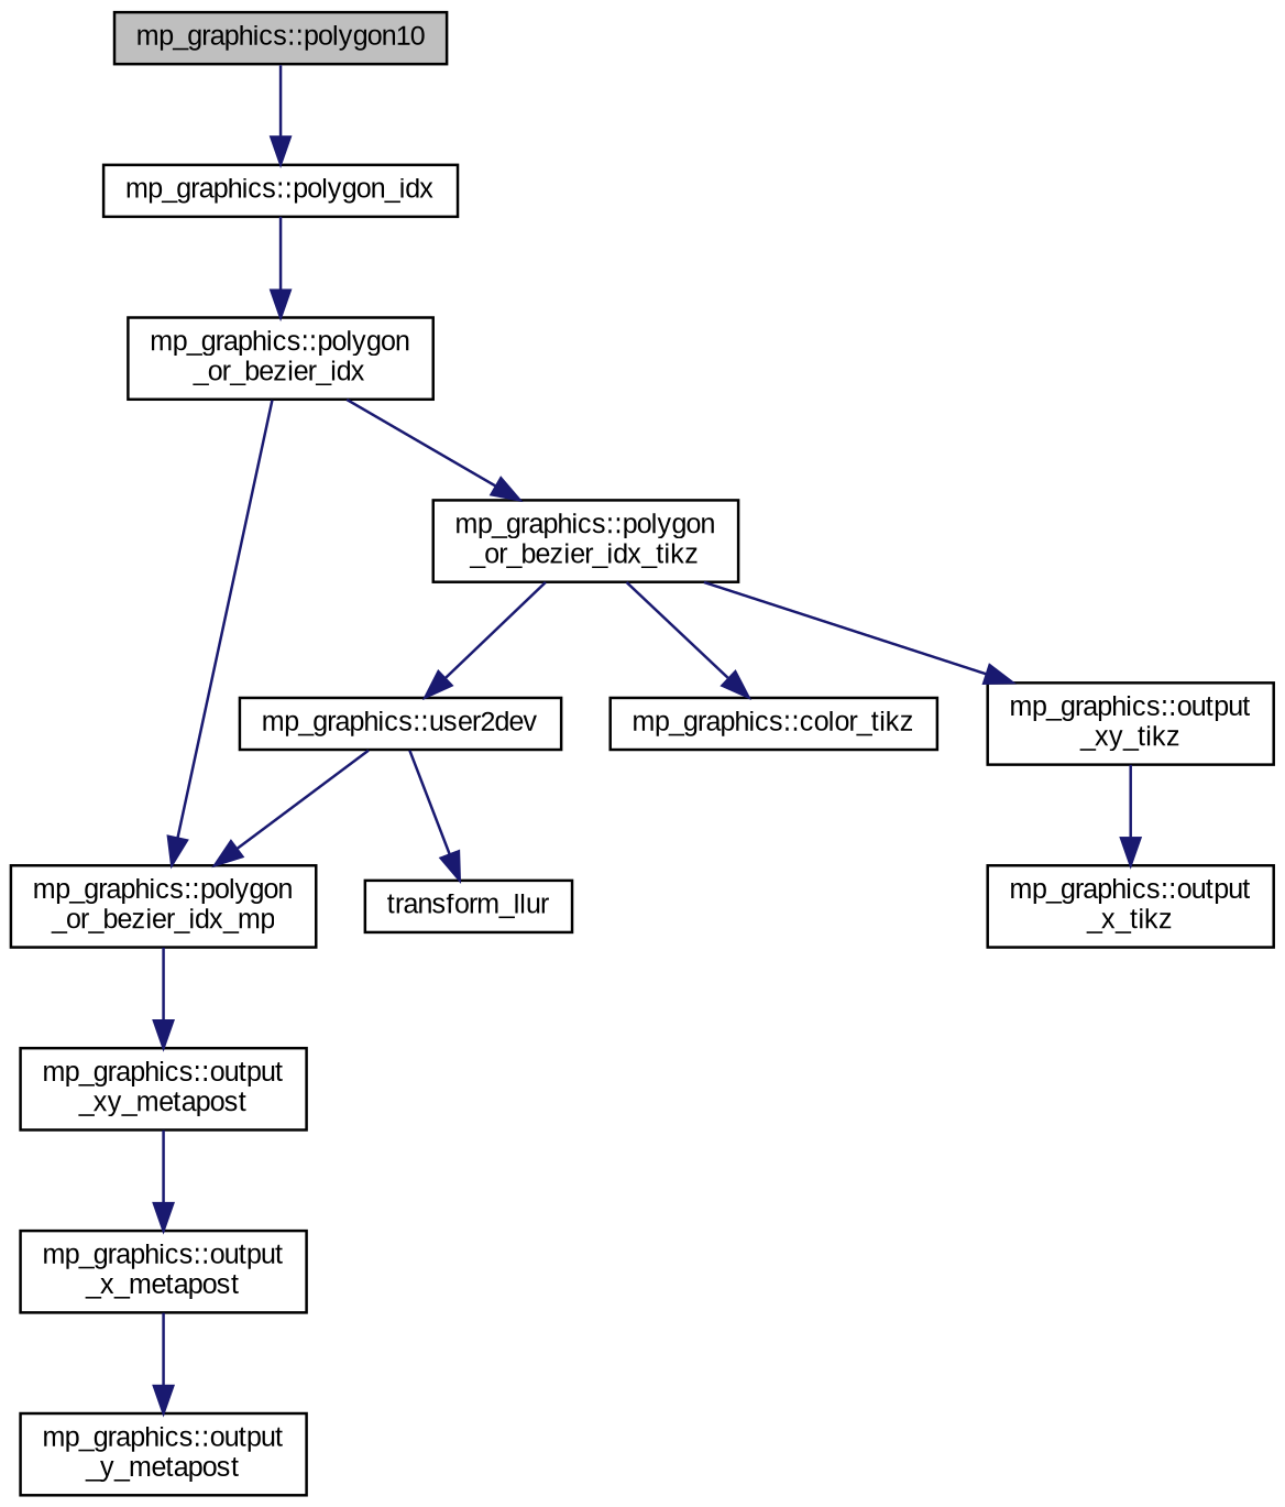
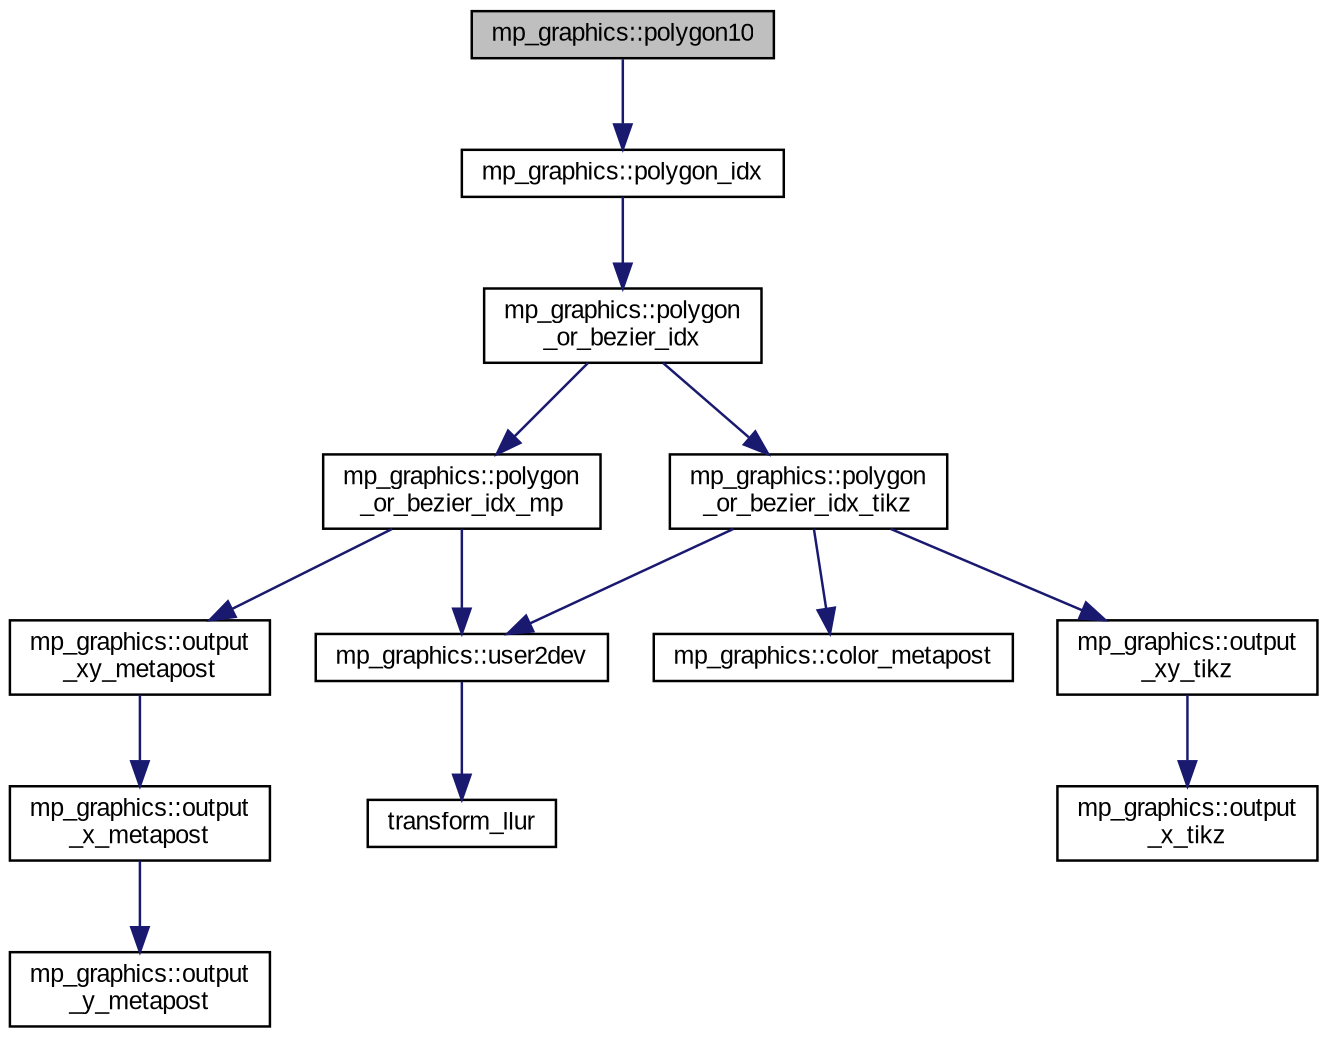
  digraph {
    fontname="Liberation Sans"
    rankdir=TB
    node [color=black fillcolor=white fontname="Liberation Sans" fontsize=10 shape=record style=filled]
    edge [color=midnightblue fontname="Liberation Sans" fontsize=10 labelfontname=Helvetica labelfontsize=10 style=solid]
    n1 [fillcolor=grey75 fontcolor=black height=0.2 label="mp_graphics::polygon10" width=0.4]
    n2 [height=0.2 label="mp_graphics::polygon_idx" width=0.4]
    n3 [height=0.2 label="mp_graphics::polygon\l_or_bezier_idx" width=0.4]
    n4 [height=0.2 label="mp_graphics::polygon\l_or_bezier_idx_mp" width=0.4]
    n5 [height=0.2 label="mp_graphics::polygon\l_or_bezier_idx_tikz" width=0.4]
    n6 [height=0.2 label="mp_graphics::user2dev" width=0.4]
    n7 [height=0.2 label="mp_graphics::output\l_xy_metapost" width=0.4]
-   n8 [height=0.2 label="mp_graphics::color_tikz" width=0.4]
+   n8 [height=0.2 label="mp_graphics::color_metapost" width=0.4]
    n9 [height=0.2 label="mp_graphics::output\l_xy_tikz" width=0.4]
    n10 [height=0.2 label=transform_llur width=0.4]
    n11 [height=0.2 label="mp_graphics::output\l_x_metapost" width=0.4]
    n12 [height=0.2 label="mp_graphics::output\l_y_metapost" width=0.4]
    n13 [height=0.2 label="mp_graphics::output\l_x_tikz" width=0.4]
    n1 -> n2
    n2 -> n3
    n3 -> n4
    n3 -> n5
-   n6 -> n4
+   n4 -> n6
    n4 -> n7
    n5 -> n6
    n5 -> n8
    n5 -> n9
    n6 -> n10
    n7 -> n11
    n9 -> n13
    n11 -> n12
  }
